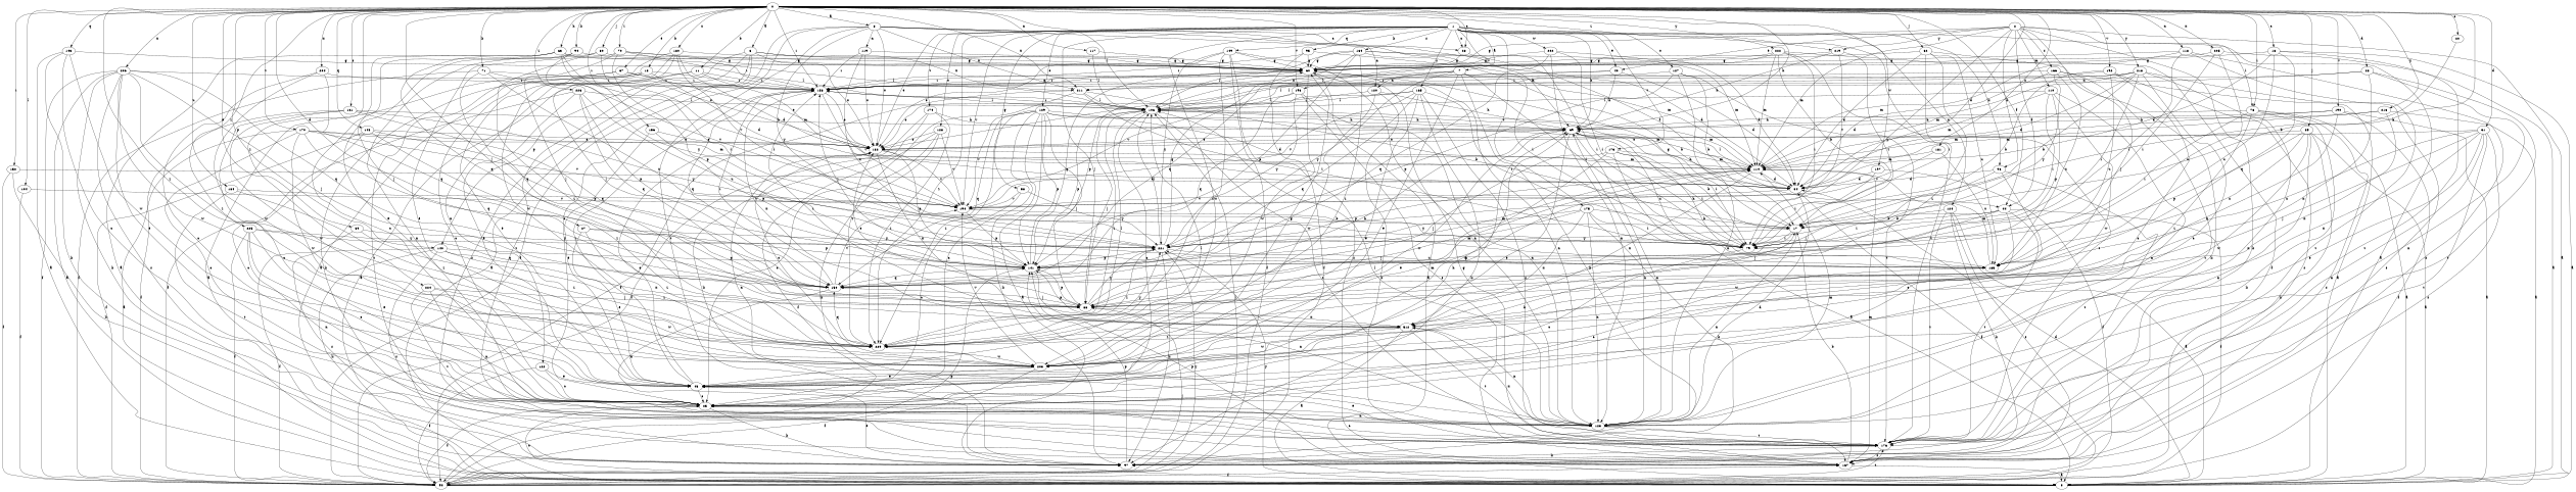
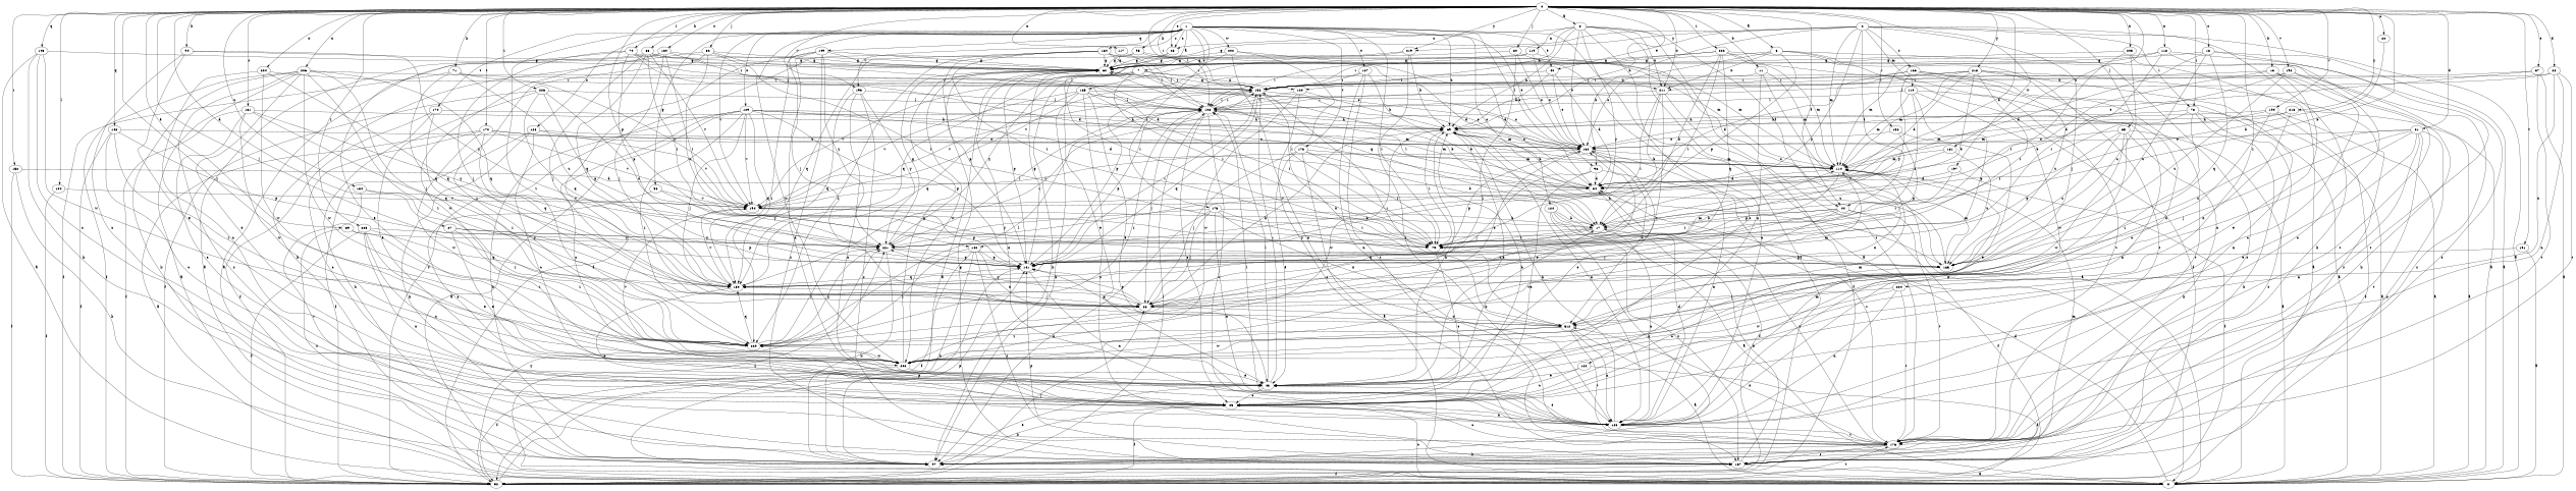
  strict digraph {
    0
    3
    6
    11
    13
    17
    18
    20
    23
    27
    28
    31
    34
    37
    39
    44
    63
    69
    70
    78
    80
    82
    85
    88
    n25 [label=71]
    94
    104
    106
    117
    118
    140
    143
    148
    152
    156
    158
    161
    170
    180
    181
    184
    190
+   191
    192
    193
    197
    204
    205
    206
    211
    216
    218
    219
    222
    224
    225
    226
    229
    132
    176
    221
    25
    52
    119
    120
    8
    60
    167
    114
    122
    97
    43
    79
    123
    150
    185
    141
    n78 [label=512]
    194
    203
    1
    7
    40
    58
    95
    96
    124
    127
    128
    129
    149
    164
    165
    173
    174
    175
    202
    2
    110
    166
    0 -> 3 [label=a]
    0 -> 6 [label=a]
    0 -> 11 [label=b]
    0 -> 13 [label=b]
    0 -> 17 [label=b]
    0 -> 18 [label=c]
    0 -> 20 [label=c]
    0 -> 23 [label=c]
    0 -> 27 [label=d]
    0 -> 28 [label=d]
    0 -> 31 [label=d]
    0 -> 34 [label=d]
    0 -> 37 [label=e]
    0 -> 39 [label=e]
    0 -> 44 [label=f]
    0 -> 63 [label=h]
    0 -> 69 [label=h]
    0 -> 70 [label=i]
    0 -> 78 [label=i]
    0 -> 80 [label=j]
    0 -> 82 [label=j]
    0 -> 85 [label=j]
    0 -> 88 [label=j]
    0 -> n25 [label=k]
    0 -> 94 [label=k]
    0 -> 104 [label=l]
    0 -> 106 [label=l]
    0 -> 117 [label=n]
    0 -> 118 [label=n]
    0 -> 140 [label=p]
    0 -> 143 [label=q]
    0 -> 148 [label=q]
    0 -> 152 [label=r]
    0 -> 156 [label=r]
    0 -> 158 [label=r]
    0 -> 161 [label=s]
    0 -> 170 [label=t]
    0 -> 180 [label=u]
    0 -> 181 [label=u]
    0 -> 184 [label=u]
    0 -> 190 [label=v]
+   0 -> 191 [label=v]
    0 -> 192 [label=v]
    0 -> 193 [label=v]
    0 -> 197 [label=w]
    0 -> 204 [label=x]
    0 -> 205 [label=x]
    0 -> 206 [label=x]
    0 -> 211 [label=x]
    0 -> 216 [label=y]
    0 -> 218 [label=y]
    0 -> 219 [label=y]
    0 -> 222 [label=z]
    0 -> 224 [label=z]
    0 -> 225 [label=z]
    0 -> 226 [label=z]
    0 -> 229 [label=z]
    3 -> 23 [label=c]
    3 -> 44 [label=f]
    3 -> 69 [label=h]
    3 -> 211 [label=x]
    3 -> 132 [label=o]
    3 -> 176 [label=t]
    3 -> 221 [label=y]
    3 -> 25 [label=c]
    3 -> 52 [label=f]
    3 -> 119 [label=n]
    3 -> 120 [label=n]
    6 -> 140 [label=p]
    6 -> 211 [label=x]
    6 -> 132 [label=o]
    6 -> 176 [label=t]
    6 -> 8 [label=a]
    6 -> 60 [label=g]
    6 -> 167 [label=s]
    11 -> 158 [label=r]
    11 -> 8 [label=a]
    11 -> 114 [label=m]
    11 -> 122 [label=n]
    13 -> 34 [label=d]
    13 -> 158 [label=r]
    13 -> 25 [label=c]
    13 -> 97 [label=k]
    13 -> 43 [label=e]
    17 -> 221 [label=y]
    17 -> 60 [label=g]
    17 -> 79 [label=i]
    17 -> 123 [label=n]
    17 -> 150 [label=q]
    18 -> 34 [label=d]
    18 -> 176 [label=t]
    18 -> 8 [label=a]
    18 -> 60 [label=g]
    18 -> 150 [label=q]
    18 -> 185 [label=u]
    20 -> 17 [label=b]
    23 -> 60 [label=g]
    23 -> 79 [label=i]
    27 -> 229 [label=z]
    27 -> 221 [label=y]
    27 -> 43 [label=e]
    27 -> 141 [label=p]
    28 -> 106 [label=l]
    28 -> 211 [label=x]
    28 -> 176 [label=t]
    28 -> 123 [label=n]
    28 -> n78 [label=x]
    31 -> 88 [label=j]
    31 -> 132 [label=o]
    31 -> 176 [label=t]
    31 -> 167 [label=s]
    31 -> 43 [label=e]
    31 -> 123 [label=n]
    31 -> 185 [label=u]
    31 -> n78 [label=x]
    34 -> 69 [label=h]
    34 -> 106 [label=l]
    34 -> 52 [label=f]
    34 -> 194 [label=v]
    37 -> 158 [label=r]
    37 -> 132 [label=o]
    37 -> 176 [label=t]
    37 -> 8 [label=a]
    39 -> 229 [label=z]
    39 -> 221 [label=y]
    39 -> 167 [label=s]
    44 -> 17 [label=b]
    44 -> 88 [label=j]
    44 -> 176 [label=t]
    44 -> 52 [label=f]
    44 -> 79 [label=i]
    44 -> 203 [label=w]
    63 -> 88 [label=j]
    63 -> 106 [label=l]
    63 -> 8 [label=a]
    63 -> 60 [label=g]
    63 -> 79 [label=i]
    63 -> 150 [label=q]
    63 -> 194 [label=v]
    69 -> 132 [label=o]
    69 -> 43 [label=e]
    69 -> 79 [label=i]
    69 -> 123 [label=n]
    69 -> 185 [label=u]
    69 -> 203 [label=w]
    70 -> 88 [label=j]
    70 -> 106 [label=l]
    70 -> 158 [label=r]
    70 -> 60 [label=g]
    70 -> 43 [label=e]
    70 -> 141 [label=p]
    78 -> 69 [label=h]
    78 -> 229 [label=z]
    78 -> 8 [label=a]
    78 -> 167 [label=s]
    78 -> 97 [label=k]
    78 -> 79 [label=i]
    80 -> 229 [label=z]
    80 -> 132 [label=o]
    80 -> 60 [label=g]
    80 -> 123 [label=n]
    82 -> 34 [label=d]
    82 -> 229 [label=z]
    82 -> 60 [label=g]
    82 -> 97 [label=k]
    82 -> 79 [label=i]
    82 -> 185 [label=u]
    85 -> 132 [label=o]
    85 -> 8 [label=a]
    85 -> 97 [label=k]
    85 -> 123 [label=n]
    85 -> 185 [label=u]
    85 -> 141 [label=p]
    85 -> 203 [label=w]
    88 -> 69 [label=h]
    88 -> 132 [label=o]
    88 -> 221 [label=y]
    88 -> 114 [label=m]
    88 -> 141 [label=p]
    88 -> n78 [label=x]
    n25 -> 158 [label=r]
    n25 -> 52 [label=f]
    n25 -> 150 [label=q]
    n25 -> 185 [label=u]
    n25 -> 194 [label=v]
    94 -> 221 [label=y]
    94 -> 25 [label=c]
    94 -> 60 [label=g]
    94 -> 43 [label=e]
    104 -> 52 [label=f]
    104 -> 194 [label=v]
    106 -> 69 [label=h]
    106 -> 88 [label=j]
    106 -> 158 [label=r]
    106 -> 229 [label=z]
    106 -> 176 [label=t]
    106 -> 25 [label=c]
    106 -> 114 [label=m]
    106 -> 141 [label=p]
    117 -> 106 [label=l]
    117 -> 60 [label=g]
    118 -> 176 [label=t]
    118 -> 60 [label=g]
    118 -> 167 [label=s]
    118 -> 114 [label=m]
    118 -> 79 [label=i]
    140 -> 229 [label=z]
    140 -> 52 [label=f]
    140 -> 167 [label=s]
    140 -> 97 [label=k]
    140 -> 141 [label=p]
    140 -> n78 [label=x]
    143 -> 25 [label=c]
    143 -> 8 [label=a]
    143 -> 60 [label=g]
    143 -> 97 [label=k]
    143 -> 203 [label=w]
    148 -> 229 [label=z]
    148 -> 132 [label=o]
    148 -> 25 [label=c]
    148 -> 52 [label=f]
    148 -> 141 [label=p]
    152 -> 34 [label=d]
    152 -> 52 [label=f]
    152 -> 97 [label=k]
    156 -> 132 [label=o]
    156 -> 43 [label=e]
    156 -> 141 [label=p]
    158 -> 106 [label=l]
    158 -> 132 [label=o]
    158 -> 60 [label=g]
    158 -> 150 [label=q]
    158 -> n78 [label=x]
    158 -> 194 [label=v]
    161 -> 69 [label=h]
    161 -> 221 [label=y]
    161 -> 25 [label=c]
    161 -> 52 [label=f]
    161 -> 150 [label=q]
    161 -> 203 [label=w]
    170 -> 132 [label=o]
    170 -> 25 [label=c]
    170 -> 8 [label=a]
    170 -> 114 [label=m]
    170 -> 150 [label=q]
    170 -> 194 [label=v]
    170 -> 203 [label=w]
    180 -> 34 [label=d]
    180 -> 88 [label=j]
    180 -> 8 [label=a]
    180 -> 60 [label=g]
    180 -> 79 [label=i]
    180 -> 203 [label=w]
    181 -> 114 [label=m]
    181 -> 185 [label=u]
    181 -> 194 [label=v]
    184 -> 229 [label=z]
    184 -> 176 [label=t]
    184 -> 194 [label=v]
    190 -> 69 [label=h]
    190 -> 52 [label=f]
    190 -> 8 [label=a]
    190 -> 114 [label=m]
    190 -> n78 [label=x]
+   191 -> 8 [label=a]
+   191 -> 141 [label=p]
    192 -> 17 [label=b]
    192 -> 158 [label=r]
    192 -> 25 [label=c]
    192 -> 167 [label=s]
    192 -> 185 [label=u]
    193 -> 106 [label=l]
    193 -> 221 [label=y]
    193 -> 167 [label=s]
    193 -> 123 [label=n]
    193 -> 150 [label=q]
    197 -> 34 [label=d]
    197 -> 52 [label=f]
    197 -> 79 [label=i]
    204 -> 158 [label=r]
    204 -> 25 [label=c]
    204 -> 150 [label=q]
    204 -> 203 [label=w]
    205 -> 8 [label=a]
    205 -> 60 [label=g]
    205 -> 79 [label=i]
    205 -> 185 [label=u]
    206 -> 88 [label=j]
    206 -> 158 [label=r]
    206 -> 229 [label=z]
    206 -> 52 [label=f]
    206 -> 8 [label=a]
    206 -> 167 [label=s]
    206 -> 97 [label=k]
    206 -> 43 [label=e]
    206 -> 150 [label=q]
    206 -> 203 [label=w]
    211 -> 17 [label=b]
    211 -> 106 [label=l]
    211 -> 229 [label=z]
    211 -> 52 [label=f]
    211 -> 79 [label=i]
    216 -> 69 [label=h]
    216 -> 8 [label=a]
    216 -> 114 [label=m]
    216 -> n78 [label=x]
    218 -> 17 [label=b]
    218 -> 34 [label=d]
    218 -> 106 [label=l]
    218 -> 158 [label=r]
    218 -> 25 [label=c]
    218 -> 167 [label=s]
    218 -> 114 [label=m]
    218 -> 79 [label=i]
    218 -> 123 [label=n]
    219 -> 69 [label=h]
    219 -> 60 [label=g]
    219 -> 79 [label=i]
    219 -> 194 [label=v]
    222 -> 17 [label=b]
    222 -> 106 [label=l]
    222 -> 176 [label=t]
    222 -> 52 [label=f]
    222 -> 60 [label=g]
    222 -> 114 [label=m]
    222 -> 79 [label=i]
+   222 -> 150 [label=q]
    224 -> 88 [label=j]
    224 -> 176 [label=t]
    224 -> 123 [label=n]
    224 -> 203 [label=w]
    225 -> 221 [label=y]
    225 -> 25 [label=c]
    225 -> 52 [label=f]
    225 -> 43 [label=e]
    225 -> 123 [label=n]
    225 -> 150 [label=q]
    226 -> 106 [label=l]
    226 -> 52 [label=f]
    226 -> 43 [label=e]
    226 -> 150 [label=q]
    226 -> 185 [label=u]
    226 -> 141 [label=p]
    229 -> 106 [label=l]
    229 -> 221 [label=y]
    229 -> 150 [label=q]
    229 -> 203 [label=w]
    132 -> 114 [label=m]
    132 -> 123 [label=n]
    132 -> 141 [label=p]
    132 -> n78 [label=x]
    132 -> 194 [label=v]
    176 -> 25 [label=c]
    176 -> 167 [label=s]
    176 -> 97 [label=k]
    176 -> n78 [label=x]
    221 -> 106 [label=l]
    221 -> 229 [label=z]
    221 -> 60 [label=g]
    221 -> 97 [label=k]
    221 -> 185 [label=u]
    221 -> 141 [label=p]
    25 -> 69 [label=h]
    25 -> 52 [label=f]
    25 -> 97 [label=k]
    25 -> 123 [label=n]
    52 -> 88 [label=j]
    52 -> 106 [label=l]
    52 -> 176 [label=t]
    52 -> 221 [label=y]
    52 -> 141 [label=p]
    119 -> 158 [label=r]
    119 -> 132 [label=o]
    119 -> 60 [label=g]
    119 -> 185 [label=u]
    120 -> 69 [label=h]
    120 -> 106 [label=l]
    120 -> 167 [label=s]
    120 -> 203 [label=w]
    8 -> 34 [label=d]
    8 -> 221 [label=y]
    8 -> 25 [label=c]
    60 -> 158 [label=r]
    60 -> 8 [label=a]
    60 -> 123 [label=n]
    60 -> 141 [label=p]
    60 -> 203 [label=w]
    167 -> 17 [label=b]
    167 -> 52 [label=f]
    167 -> 8 [label=a]
    167 -> 60 [label=g]
    167 -> 114 [label=m]
    167 -> 141 [label=p]
    114 -> 34 [label=d]
    114 -> 141 [label=p]
    114 -> n78 [label=x]
    122 -> 25 [label=c]
    122 -> 52 [label=f]
    122 -> 43 [label=e]
    97 -> 43 [label=e]
    97 -> 141 [label=p]
    43 -> 17 [label=b]
    43 -> 69 [label=h]
    43 -> 106 [label=l]
    43 -> 158 [label=r]
    43 -> 132 [label=o]
    43 -> 25 [label=c]
    79 -> 25 [label=c]
    123 -> 34 [label=d]
    123 -> 69 [label=h]
    123 -> 106 [label=l]
    123 -> 176 [label=t]
    123 -> 114 [label=m]
    123 -> 43 [label=e]
    150 -> 88 [label=j]
    150 -> 158 [label=r]
    150 -> 123 [label=n]
    150 -> 194 [label=v]
    185 -> 69 [label=h]
    185 -> 25 [label=c]
    185 -> 114 [label=m]
    141 -> 158 [label=r]
    141 -> 60 [label=g]
    141 -> 114 [label=m]
    141 -> 123 [label=n]
    141 -> 150 [label=q]
    n78 -> 158 [label=r]
    n78 -> 229 [label=z]
    n78 -> 176 [label=t]
    n78 -> 8 [label=a]
    n78 -> 123 [label=n]
    n78 -> 141 [label=p]
    n78 -> 203 [label=w]
    194 -> 17 [label=b]
    194 -> 141 [label=p]
    203 -> 132 [label=o]
    203 -> 52 [label=f]
    203 -> 60 [label=g]
    203 -> 114 [label=m]
    203 -> 43 [label=e]
    203 -> 194 [label=v]
    1 -> 23 [label=c]
    1 -> 69 [label=h]
    1 -> 88 [label=j]
    1 -> 193 [label=v]
    1 -> 229 [label=z]
    1 -> 132 [label=o]
    1 -> 176 [label=t]
    1 -> 8 [label=a]
    1 -> 194 [label=v]
    1 -> 203 [label=w]
    1 -> 7 [label=a]
    1 -> 40 [label=e]
    1 -> 58 [label=g]
    1 -> 95 [label=k]
    1 -> 96 [label=k]
    1 -> 124 [label=o]
    1 -> 127 [label=o]
    1 -> 128 [label=o]
    1 -> 129 [label=o]
    1 -> 149 [label=q]
    1 -> 164 [label=s]
    1 -> 165 [label=s]
    1 -> 173 [label=t]
    1 -> 174 [label=t]
    1 -> 175 [label=t]
    1 -> 202 [label=w]
    7 -> 17 [label=b]
    7 -> 211 [label=x]
    7 -> 221 [label=y]
    7 -> 120 [label=n]
    7 -> 97 [label=k]
    7 -> 43 [label=e]
    7 -> 79 [label=i]
    7 -> 194 [label=v]
    40 -> 34 [label=d]
    40 -> 69 [label=h]
    40 -> 158 [label=r]
    40 -> 132 [label=o]
    58 -> 221 [label=y]
    58 -> 25 [label=c]
    58 -> 194 [label=v]
    95 -> 158 [label=r]
    95 -> 52 [label=f]
    95 -> 60 [label=g]
    95 -> 114 [label=m]
    96 -> 34 [label=d]
    96 -> 88 [label=j]
    96 -> 176 [label=t]
    96 -> 25 [label=c]
    124 -> 17 [label=b]
    124 -> 176 [label=t]
    124 -> 8 [label=a]
    124 -> 167 [label=s]
    124 -> 97 [label=k]
    127 -> 17 [label=b]
    127 -> 158 [label=r]
    127 -> 176 [label=t]
    127 -> 123 [label=n]
    127 -> 141 [label=p]
    128 -> 132 [label=o]
    128 -> 25 [label=c]
    128 -> 52 [label=f]
    128 -> 97 [label=k]
    128 -> 194 [label=v]
    129 -> 34 [label=d]
    129 -> 69 [label=h]
    129 -> 88 [label=j]
    129 -> 229 [label=z]
    129 -> 25 [label=c]
    129 -> 8 [label=a]
    129 -> 114 [label=m]
    129 -> 97 [label=k]
    129 -> 150 [label=q]
    129 -> 141 [label=p]
    129 -> 194 [label=v]
    149 -> 229 [label=z]
    149 -> 132 [label=o]
    149 -> 221 [label=y]
    149 -> 52 [label=f]
    149 -> 60 [label=g]
    149 -> 167 [label=s]
    149 -> 123 [label=n]
    164 -> 34 [label=d]
    164 -> 106 [label=l]
    164 -> 229 [label=z]
    164 -> 60 [label=g]
    164 -> 114 [label=m]
    164 -> 79 [label=i]
    164 -> 150 [label=q]
    164 -> 141 [label=p]
    165 -> 106 [label=l]
    165 -> 132 [label=o]
    165 -> 167 [label=s]
    165 -> 97 [label=k]
    165 -> 43 [label=e]
    165 -> 79 [label=i]
    165 -> 150 [label=q]
    165 -> 194 [label=v]
    173 -> 17 [label=b]
    173 -> 88 [label=j]
    173 -> 8 [label=a]
    173 -> 114 [label=m]
    173 -> 43 [label=e]
    173 -> 79 [label=i]
    174 -> 69 [label=h]
    174 -> 229 [label=z]
    174 -> 52 [label=f]
    174 -> 97 [label=k]
    175 -> 17 [label=b]
    175 -> 88 [label=j]
    175 -> 221 [label=y]
    175 -> 97 [label=k]
    175 -> 79 [label=i]
    175 -> 123 [label=n]
    175 -> n78 [label=x]
    202 -> 34 [label=d]
    202 -> 60 [label=g]
    202 -> 79 [label=i]
    202 -> 123 [label=n]
    202 -> 150 [label=q]
    2 -> 44 [label=f]
    2 -> 78 [label=i]
    2 -> 88 [label=j]
    2 -> 219 [label=y]
    2 -> 221 [label=y]
    2 -> 8 [label=a]
    2 -> 60 [label=g]
    2 -> 114 [label=m]
    2 -> 97 [label=k]
    2 -> 40 [label=e]
    2 -> 96 [label=k]
    2 -> 110 [label=m]
    2 -> 166 [label=s]
    110 -> 106 [label=l]
    110 -> 114 [label=m]
    110 -> 79 [label=i]
    110 -> 123 [label=n]
    110 -> 141 [label=p]
    110 -> 203 [label=w]
    166 -> 34 [label=d]
    166 -> 158 [label=r]
    166 -> 176 [label=t]
    166 -> 221 [label=y]
    166 -> 8 [label=a]
    166 -> 185 [label=u]
  }
